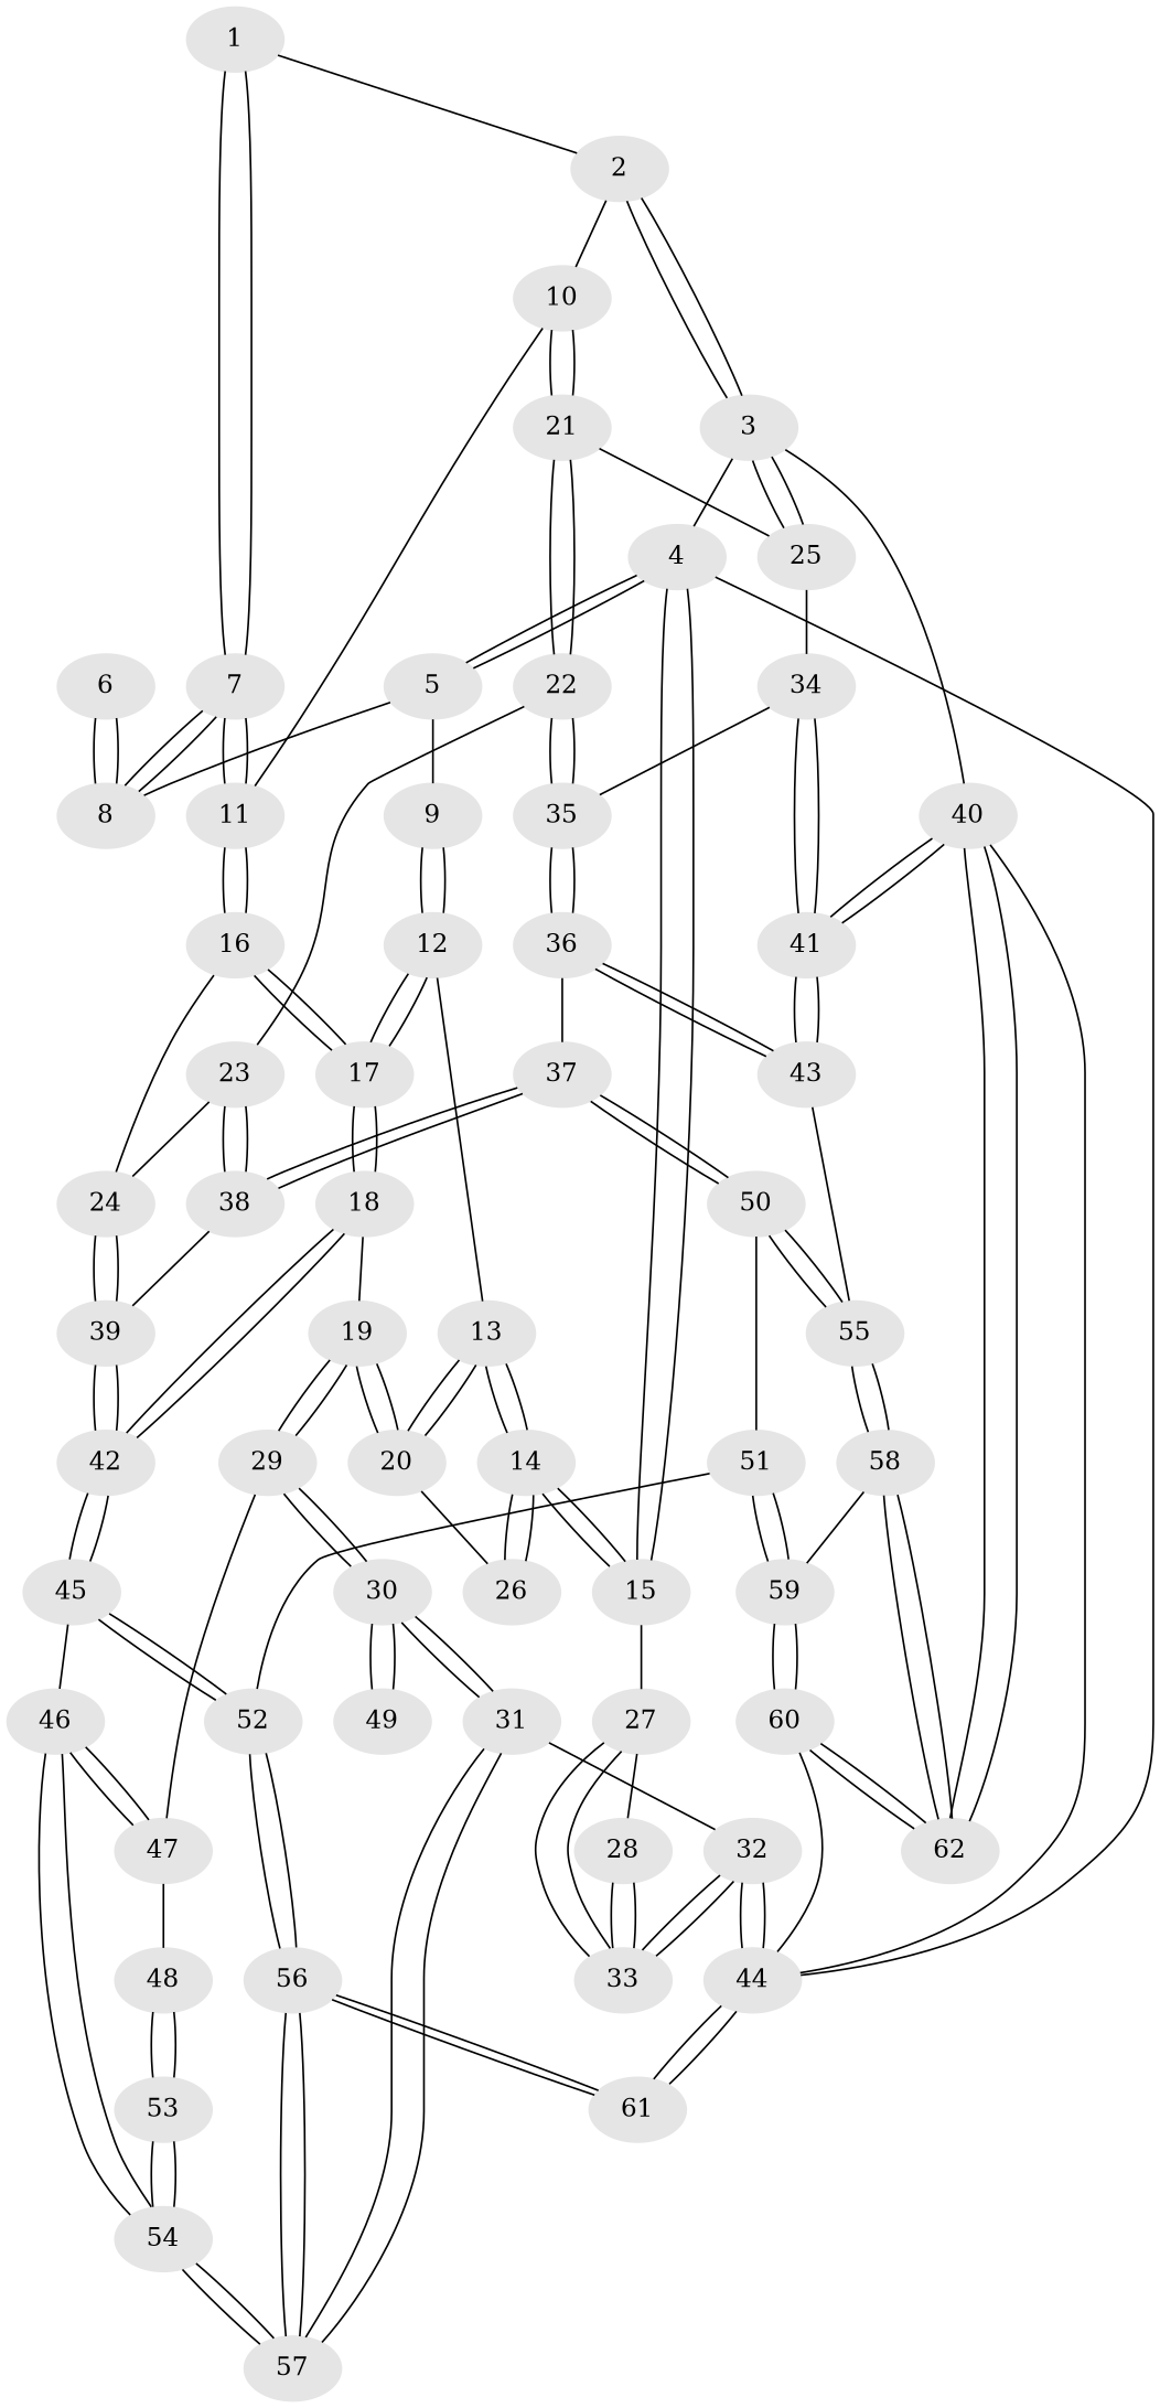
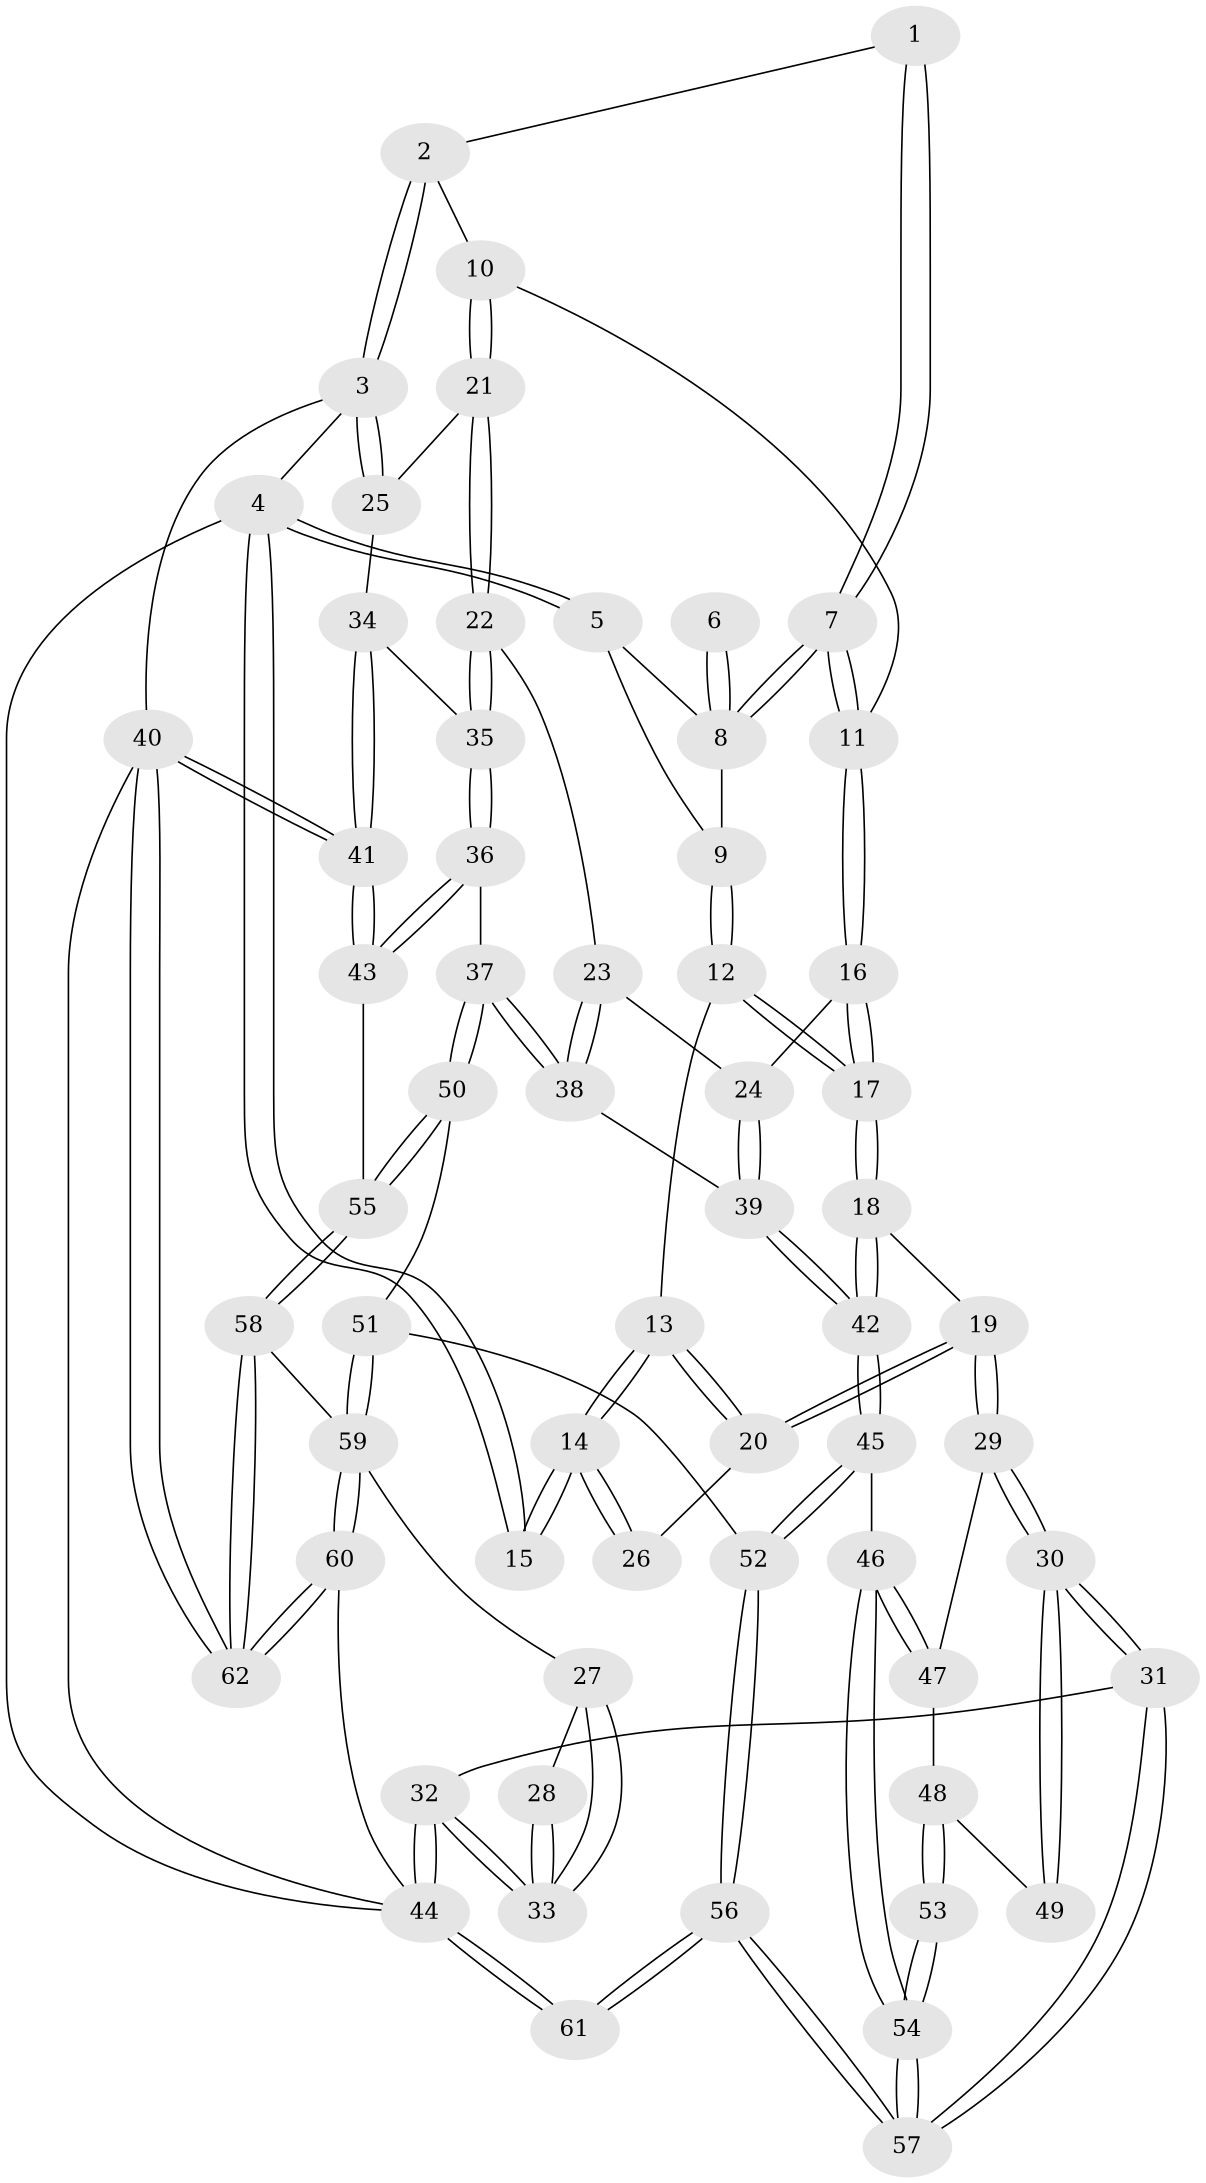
  graph {
    node [color=gray90 style=filled]
    1
    2
    7
    3
    10
    8
    11
    4
    25
    40
    21
    5
    15
    44
    34
    41
    62
    9
    27
    61
    6
    12
    16
    13
    17
    22
    24
    14
    20
    18
    26
    28
    33
    39
    19
    42
    29
    45
    30
    47
    23
    35
    38
    36
    31
    49
    48
    32
    57
    43
    37
    50
    55
    51
    46
    52
    58
    54
    56
    53
    59
    60
    1 -- 2
    1 -- 7
    1 -- 7
    2 -- 3
    2 -- 3
    2 -- 10
    7 -- 8
    7 -- 8
    7 -- 11
    7 -- 11
    3 -- 4
    3 -- 25
    3 -- 25
    3 -- 40
    10 -- 11
    10 -- 21
    10 -- 21
+   8 -- 9
    11 -- 16
    11 -- 16
    4 -- 5
    4 -- 5
    4 -- 15
    4 -- 15
    4 -- 44
    25 -- 34
    40 -- 44
    40 -- 41
    40 -- 41
    40 -- 62
    40 -- 62
    21 -- 25
    21 -- 22
    21 -- 22
    5 -- 8
    5 -- 9
-   15 -- 27
+   59 -- 27
    44 -- 61
    44 -- 61
    34 -- 41
    34 -- 41
    34 -- 35
    41 -- 43
    41 -- 43
    9 -- 12
    9 -- 12
    27 -- 28
    27 -- 33
    27 -- 33
    6 -- 8
    6 -- 8
    12 -- 13
    12 -- 17
    12 -- 17
    16 -- 17
    16 -- 17
    16 -- 24
    13 -- 14
    13 -- 14
    13 -- 20
    13 -- 20
    17 -- 18
    17 -- 18
    22 -- 23
    22 -- 35
    22 -- 35
    24 -- 39
    24 -- 39
    14 -- 15
    14 -- 15
    14 -- 26
    14 -- 26
    20 -- 26
    18 -- 19
    18 -- 42
    18 -- 42
    28 -- 33
    28 -- 33
    39 -- 42
    39 -- 42
    19 -- 20
    19 -- 20
    19 -- 29
    19 -- 29
    42 -- 45
    42 -- 45
    29 -- 30
    29 -- 30
    29 -- 47
    45 -- 46
    45 -- 52
    45 -- 52
    30 -- 31
    30 -- 31
    30 -- 49
    30 -- 49
    47 -- 48
    23 -- 24
    23 -- 38
    23 -- 38
    35 -- 36
    35 -- 36
    38 -- 39
    36 -- 43
    36 -- 43
    36 -- 37
    31 -- 32
    31 -- 57
    31 -- 57
+   48 -- 49
    48 -- 53
    48 -- 53
    32 -- 44
    32 -- 44
    32 -- 33
    32 -- 33
    43 -- 55
    37 -- 38
    37 -- 38
    37 -- 50
    37 -- 50
    50 -- 55
    50 -- 55
    50 -- 51
    55 -- 58
    55 -- 58
    51 -- 52
    51 -- 59
    51 -- 59
    46 -- 47
    46 -- 47
    46 -- 54
    46 -- 54
    52 -- 56
    52 -- 56
    58 -- 62
    58 -- 62
    58 -- 59
    54 -- 57
    54 -- 57
    56 -- 61
    56 -- 61
    56 -- 57
    56 -- 57
    53 -- 54
    53 -- 54
    59 -- 60
    59 -- 60
    60 -- 44
    60 -- 62
    60 -- 62
  }
